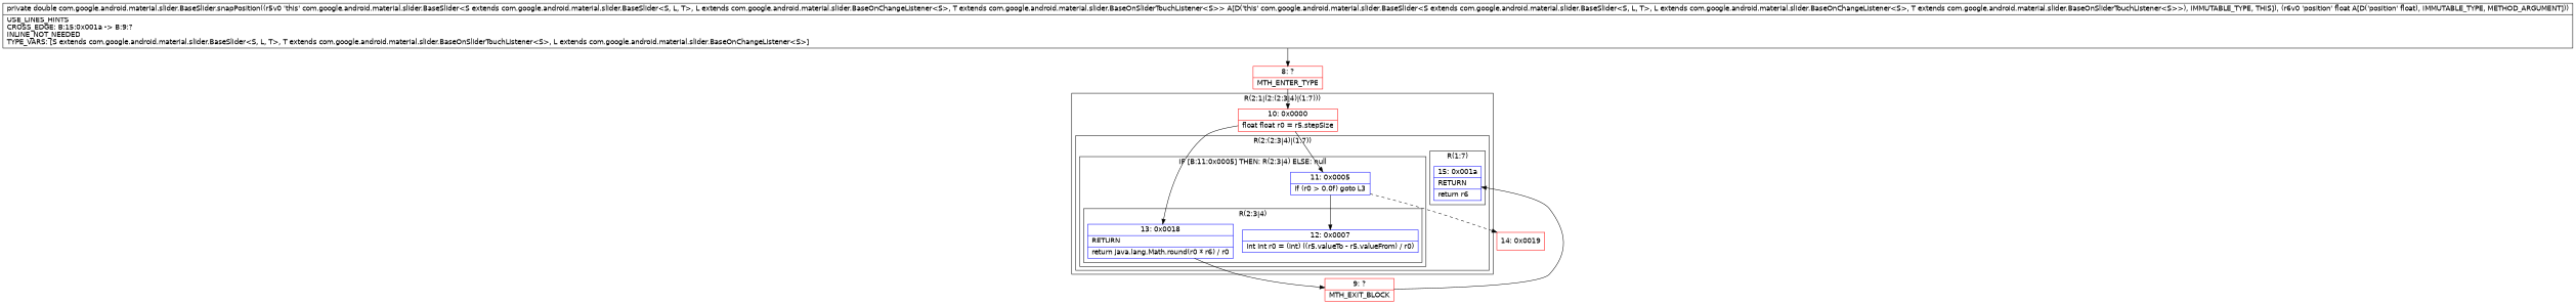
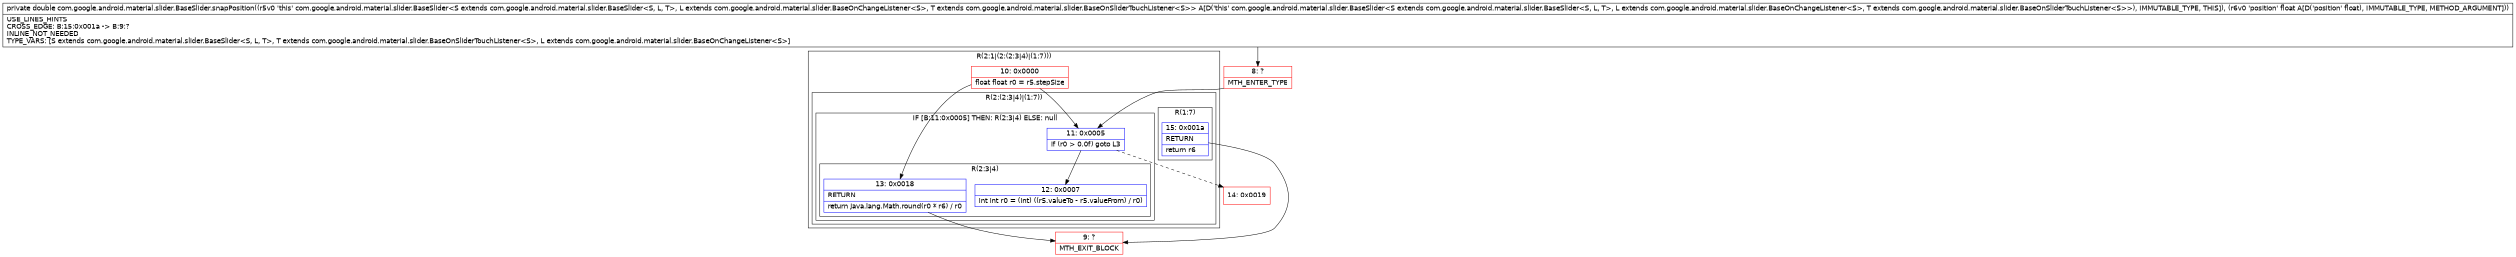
  digraph {
    fontname="DejaVu Sans"
    node [color=blue fontname="DejaVu Sans" shape=record]
    edge [fontname="DejaVu Sans"]
    n1 [label="{12\:\ 0x0007|int int r0 = (int) ((r5.valueTo \- r5.valueFrom) \/ r0)\l}"]
    n2 [label="{13\:\ 0x0018|RETURN\l|return java.lang.Math.round(r0 * r6) \/ r0\l}"]
    n3 [label="{11\:\ 0x0005|if (r0 \> 0.0f) goto L3\l}"]
    n4 [label="{15\:\ 0x001a|RETURN\l|return r6\l}"]
    n5 [color=red label="{10\:\ 0x0000|float float r0 = r5.stepSize\l}"]
    n6 [color=red label="{9\:\ ?|MTH_EXIT_BLOCK\l}"]
    n7 [color=red label="{14\:\ 0x0019}"]
    n8 [color=red label="{8\:\ ?|MTH_ENTER_TYPE\l}"]
    n9 [label="{private double com.google.android.material.slider.BaseSlider.snapPosition((r5v0 'this' com.google.android.material.slider.BaseSlider\<S extends com.google.android.material.slider.BaseSlider\<S, L, T\>, L extends com.google.android.material.slider.BaseOnChangeListener\<S\>, T extends com.google.android.material.slider.BaseOnSliderTouchListener\<S\>\> A[D('this' com.google.android.material.slider.BaseSlider\<S extends com.google.android.material.slider.BaseSlider\<S, L, T\>, L extends com.google.android.material.slider.BaseOnChangeListener\<S\>, T extends com.google.android.material.slider.BaseOnSliderTouchListener\<S\>\>), IMMUTABLE_TYPE, THIS]), (r6v0 'position' float A[D('position' float), IMMUTABLE_TYPE, METHOD_ARGUMENT]))  | USE_LINES_HINTS\lCROSS_EDGE: B:15:0x001a \-\> B:9:?\lINLINE_NOT_NEEDED\lTYPE_VARS: [S extends com.google.android.material.slider.BaseSlider\<S, L, T\>, T extends com.google.android.material.slider.BaseOnSliderTouchListener\<S\>, L extends com.google.android.material.slider.BaseOnChangeListener\<S\>]\l}" color=""]
    subgraph cluster_1 {
      label="R(2:1|(2:(2:3|4)|(1:7)))"
      n5
      subgraph cluster_2 {
        label="R(2:(2:3|4)|(1:7))"
        subgraph cluster_3 {
          label="IF [B:11:0x0005] THEN: R(2:3|4) ELSE: null"
          n3
          subgraph cluster_4 {
            label="R(2:3|4)"
            n1
            n2
          }
        }
        subgraph cluster_5 {
          label="R(1:7)"
          n4
        }
      }
    }
    n2 -> n6
    n3 -> n1
    n3 -> n7 [style=dashed]
-   n6 -> n4
+   n4 -> n6
    n5 -> n2
    n5 -> n3
-   n8 -> n5
+   n8 -> n3
    n9 -> n8
  }
